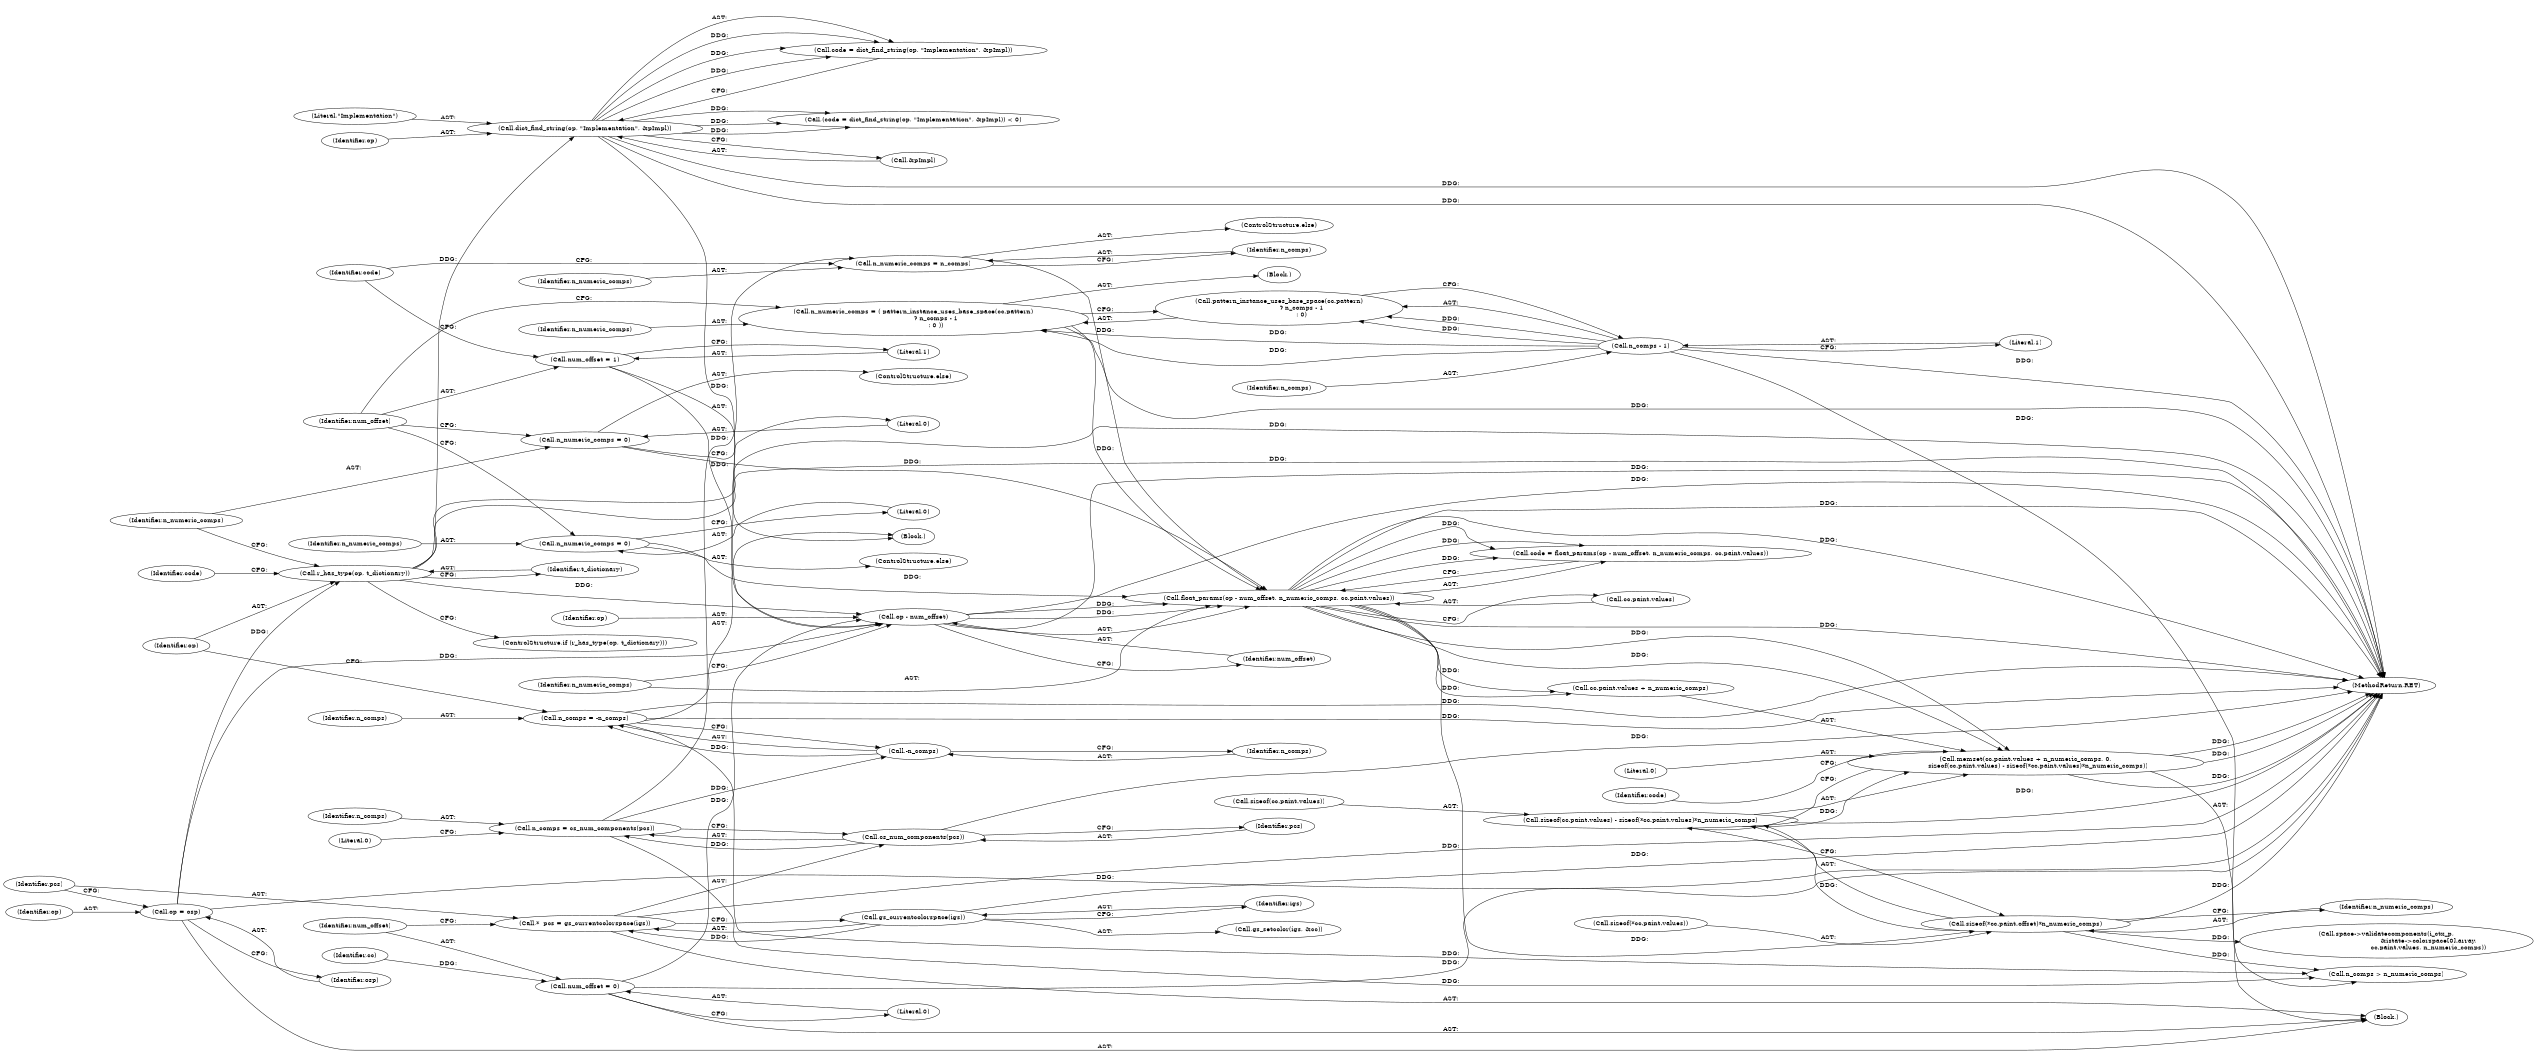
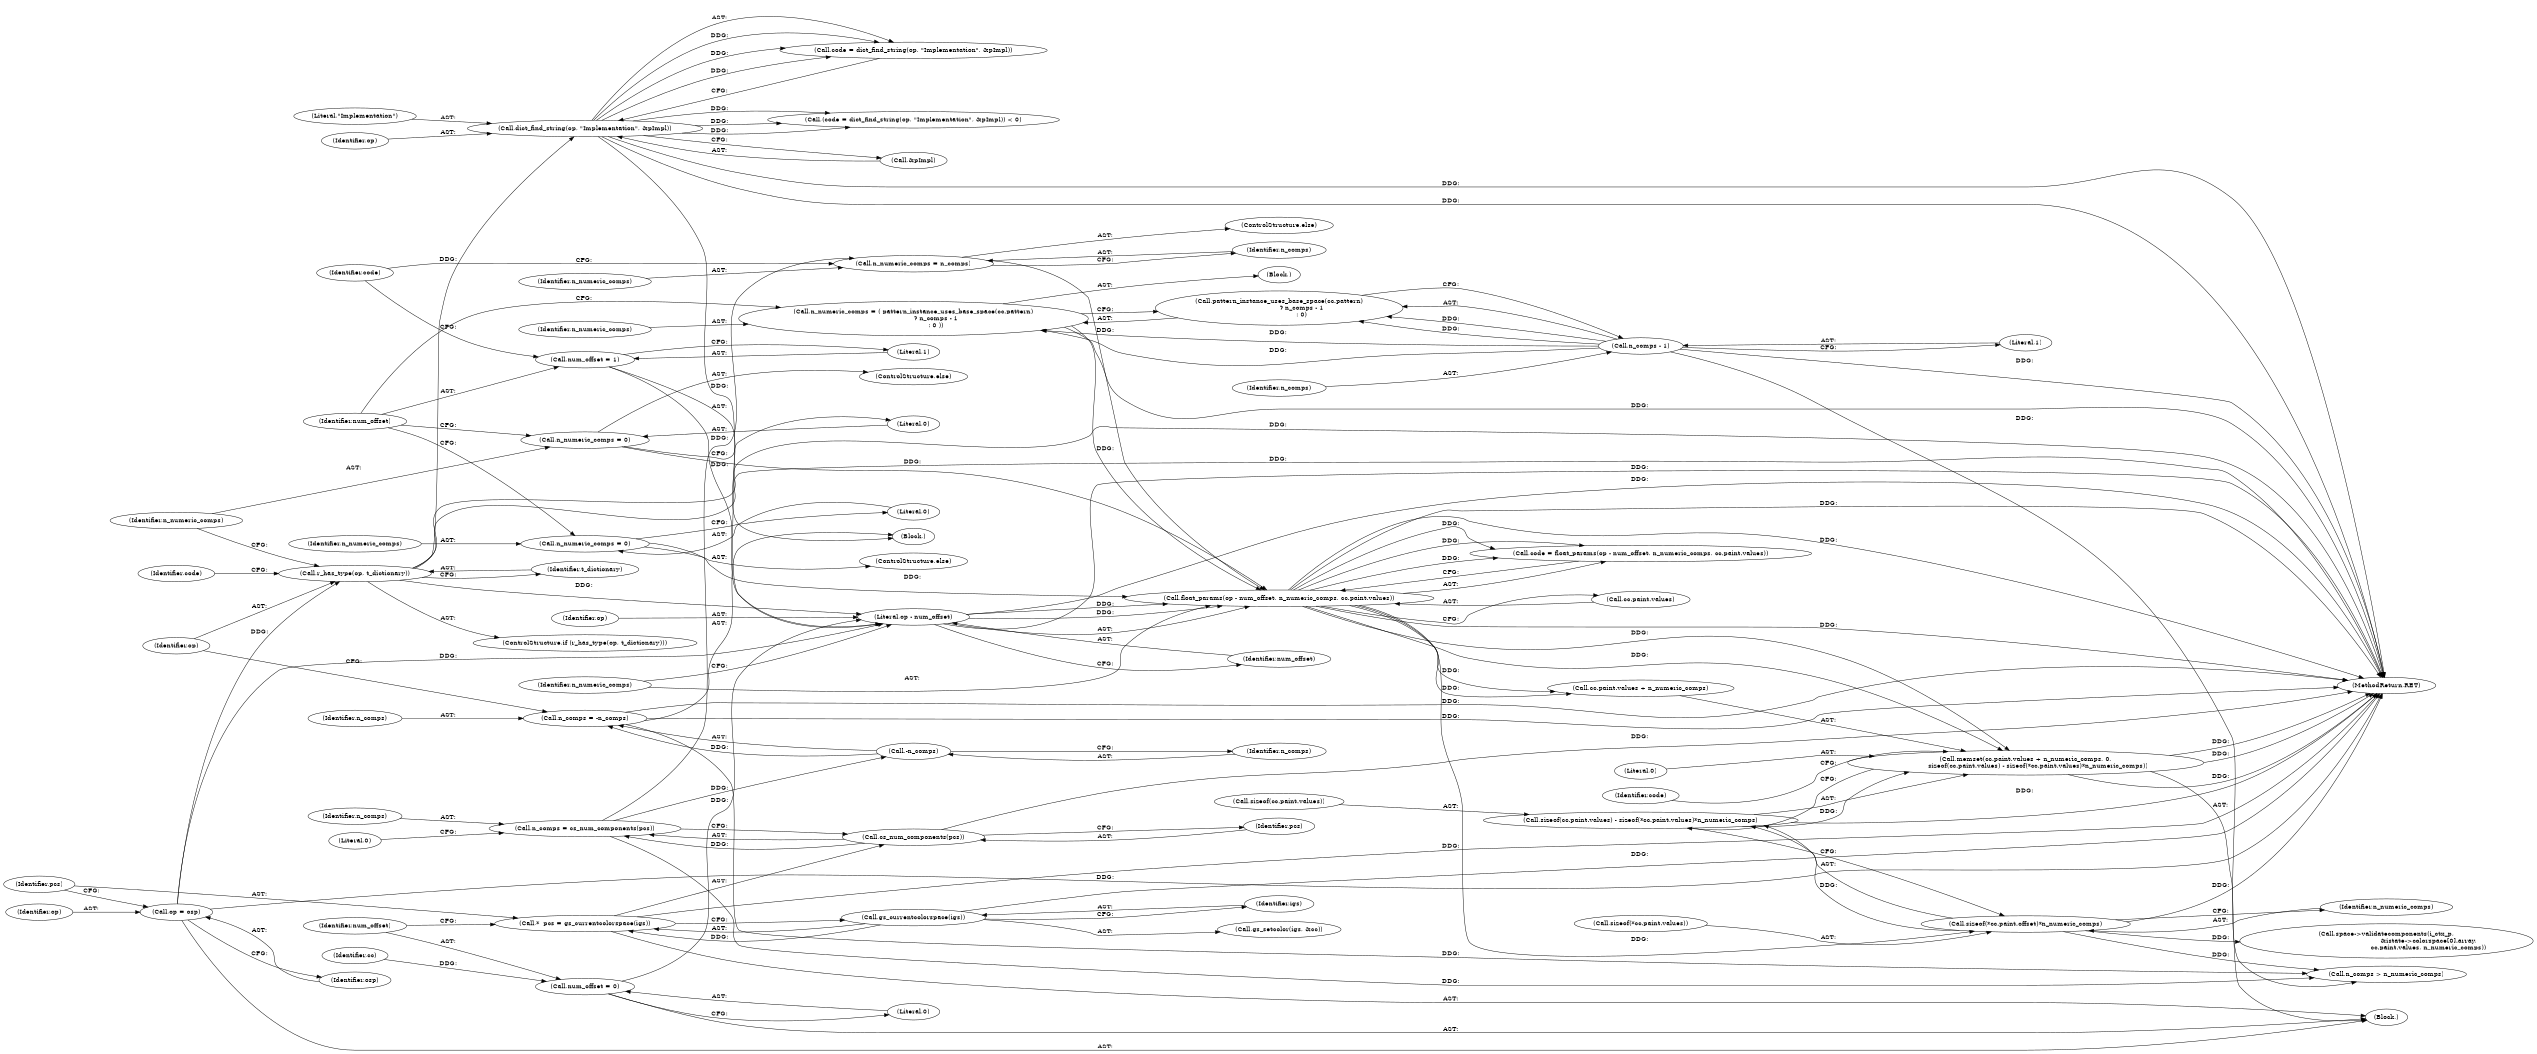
  digraph {
    rankdir=LR
    n1 [label="(Call,sizeof(cc.paint.values) - sizeof(*cc.paint.values)*n_numeric_comps)"]
    n2 [label="(Call,sizeof(*cc.paint.offset)*n_numeric_comps)"]
    n3 [label="(Call,memset(cc.paint.values + n_numeric_comps, 0,\n            sizeof(cc.paint.values) - sizeof(*cc.paint.values)*n_numeric_comps))"]
    n4 [label="(MethodReturn,RET)"]
    n5 [label="(Call,space->validatecomponents(i_ctx_p,\n                                         &istate->colorspace[0].array,\n                                         cc.paint.values, n_numeric_comps))"]
    n6 [label="(Identifier,n_numeric_comps)"]
    n7 [label="(Call,n_comps > n_numeric_comps)"]
    n8 [label="(Block,)"]
    n9 [label="(Call,float_params(op - num_offset, n_numeric_comps, cc.paint.values))"]
    n10 [label="(Call,cc.paint.values)"]
    n11 [label="(Call,code = float_params(op - num_offset, n_numeric_comps, cc.paint.values))"]
    n12 [label="(Call,cc.paint.values + n_numeric_comps)"]
-   n13 [label="(Call,op - num_offset)"]
+   n13 [label="(Literal,op - num_offset)"]
    n14 [label="(Identifier,num_offset)"]
    n15 [label="(Call,dict_find_string(op, \"Implementation\", &pImpl))"]
    n16 [label="(Call,code = dict_find_string(op, \"Implementation\", &pImpl))"]
    n17 [label="(Call,(code = dict_find_string(op, \"Implementation\", &pImpl)) < 0)"]
    n18 [label="(Call,&pImpl)"]
    n19 [label="(Call,r_has_type(op, t_dictionary))"]
    n20 [label="(ControlStructure,if (r_has_type(op, t_dictionary)))"]
    n21 [label="(Identifier,t_dictionary)"]
    n22 [label="(Call,op = osp)"]
    n23 [label="(Identifier,osp)"]
    n24 [label="(Call,num_offset = 1)"]
    n25 [label="(Block,)"]
    n26 [label="(Literal,1)"]
    n27 [label="(Call,num_offset = 0)"]
    n28 [label="(Literal,0)"]
    n29 [label="(Call,n_numeric_comps = ( pattern_instance_uses_base_space(cc.pattern)\n                      ? n_comps - 1\n                      : 0 ))"]
    n30 [label="(Call,pattern_instance_uses_base_space(cc.pattern)\n                      ? n_comps - 1\n                      : 0)"]
    n31 [label="(Block,)"]
    n32 [label="(Call,n_comps - 1)"]
    n33 [label="(Literal,1)"]
    n34 [label="(Call,n_comps = -n_comps)"]
    n35 [label="(Call,-n_comps)"]
    n36 [label="(Identifier,n_comps)"]
    n37 [label="(Call,n_comps = cs_num_components(pcs))"]
    n38 [label="(Call,cs_num_components(pcs))"]
    n39 [label="(Call,n_numeric_comps = n_comps)"]
    n40 [label="(Identifier,pcs)"]
    n41 [label="(ControlStructure,else)"]
    n42 [label="(Identifier,n_comps)"]
    n43 [label="(Call,*  pcs = gs_currentcolorspace(igs))"]
    n44 [label="(Call,gs_currentcolorspace(igs))"]
    n45 [label="(Call,gs_setcolor(igs, &cc))"]
    n46 [label="(Identifier,igs)"]
    n47 [label="(Call,n_numeric_comps = 0)"]
    n48 [label="(ControlStructure,else)"]
    n49 [label="(Literal,0)"]
    n50 [label="(Call,n_numeric_comps = 0)"]
    n51 [label="(ControlStructure,else)"]
    n52 [label="(Literal,0)"]
    n53 [label="(Literal,0)"]
    n54 [label="(Identifier,num_offset)"]
    n55 [label="(Identifier,n_numeric_comps)"]
    n56 [label="(Identifier,n_numeric_comps)"]
    n57 [label="(Identifier,n_numeric_comps)"]
    n58 [label="(Identifier,n_comps)"]
    n59 [label="(Identifier,n_numeric_comps)"]
    n60 [label="(Literal,0)"]
    n61 [label="(Call,sizeof(cc.paint.values))"]
    n62 [label="(Identifier,op)"]
    n63 [label="(Identifier,code)"]
    n64 [label="(Identifier,num_offset)"]
    n65 [label="(Identifier,code)"]
    n66 [label="(Identifier,op)"]
    n67 [label="(Identifier,n_comps)"]
    n68 [label="(Call,sizeof(*cc.paint.values))"]
    n69 [label="(Identifier,cc)"]
    n70 [label="(Identifier,pcs)"]
    n71 [label="(Identifier,n_comps)"]
    n72 [label="(Identifier,op)"]
    n73 [label="(Identifier,n_numeric_comps)"]
    n74 [label="(Identifier,code)"]
    n75 [label="(Literal,\"Implementation\")"]
    n76 [label="(Identifier,op)"]
    n1 -> n2 [label="CFG: "]
    n1 -> n3 [label="AST: "]
    n1 -> n3 [label="DDG: "]
    n1 -> n4 [label="DDG: "]
    n2 -> n1 [label="AST: "]
    n2 -> n1 [label="DDG: "]
    n2 -> n4 [label="DDG: "]
    n2 -> n5 [label="DDG: "]
    n2 -> n6 [label="CFG: "]
    n2 -> n7 [label="DDG: "]
    n3 -> n1 [label="CFG: "]
    n3 -> n4 [label="DDG: "]
    n3 -> n4 [label="DDG: "]
    n3 -> n4 [label="DDG: "]
    n3 -> n8 [label="AST: "]
    n6 -> n2 [label="AST: "]
    n9 -> n2 [label="DDG: "]
    n9 -> n3 [label="DDG: "]
    n9 -> n3 [label="DDG: "]
    n9 -> n4 [label="DDG: "]
    n9 -> n4 [label="DDG: "]
    n9 -> n4 [label="DDG: "]
    n9 -> n10 [label="CFG: "]
    n9 -> n11 [label="AST: "]
    n9 -> n11 [label="DDG: "]
    n9 -> n11 [label="DDG: "]
    n9 -> n11 [label="DDG: "]
    n9 -> n12 [label="DDG: "]
    n9 -> n12 [label="DDG: "]
    n10 -> n9 [label="AST: "]
    n11 -> n9 [label="CFG: "]
    n12 -> n3 [label="AST: "]
    n13 -> n4 [label="DDG: "]
    n13 -> n4 [label="DDG: "]
    n13 -> n9 [label="AST: "]
    n13 -> n9 [label="DDG: "]
    n13 -> n9 [label="DDG: "]
    n13 -> n14 [label="CFG: "]
    n14 -> n13 [label="AST: "]
    n15 -> n4 [label="DDG: "]
    n15 -> n4 [label="DDG: "]
    n15 -> n13 [label="DDG: "]
    n15 -> n16 [label="AST: "]
    n15 -> n16 [label="DDG: "]
    n15 -> n16 [label="DDG: "]
    n15 -> n16 [label="DDG: "]
    n15 -> n17 [label="DDG: "]
    n15 -> n17 [label="DDG: "]
    n15 -> n17 [label="DDG: "]
    n15 -> n18 [label="CFG: "]
    n16 -> n15 [label="CFG: "]
    n18 -> n15 [label="AST: "]
    n19 -> n4 [label="DDG: "]
    n19 -> n4 [label="DDG: "]
    n19 -> n13 [label="DDG: "]
    n19 -> n15 [label="DDG: "]
-   n19 -> n20 [label="CFG: "]
+   n19 -> n20 [label="AST: "]
    n19 -> n21 [label="CFG: "]
    n21 -> n19 [label="AST: "]
    n22 -> n4 [label="DDG: "]
    n22 -> n8 [label="AST: "]
    n22 -> n13 [label="DDG: "]
    n22 -> n19 [label="DDG: "]
    n22 -> n23 [label="CFG: "]
    n23 -> n22 [label="AST: "]
    n24 -> n13 [label="DDG: "]
    n24 -> n25 [label="AST: "]
    n24 -> n26 [label="CFG: "]
    n26 -> n24 [label="AST: "]
-   n27 -> n4 [label="DDG: "]
    n27 -> n8 [label="AST: "]
    n27 -> n13 [label="DDG: "]
    n27 -> n28 [label="CFG: "]
    n28 -> n27 [label="AST: "]
    n29 -> n4 [label="DDG: "]
    n29 -> n9 [label="DDG: "]
    n29 -> n30 [label="CFG: "]
    n29 -> n31 [label="AST: "]
    n30 -> n29 [label="AST: "]
    n30 -> n32 [label="CFG: "]
    n32 -> n4 [label="DDG: "]
    n32 -> n7 [label="DDG: "]
    n32 -> n29 [label="DDG: "]
    n32 -> n29 [label="DDG: "]
    n32 -> n30 [label="AST: "]
    n32 -> n30 [label="DDG: "]
    n32 -> n30 [label="DDG: "]
    n32 -> n33 [label="CFG: "]
    n33 -> n32 [label="AST: "]
    n34 -> n4 [label="DDG: "]
    n34 -> n4 [label="DDG: "]
    n34 -> n7 [label="DDG: "]
    n34 -> n25 [label="AST: "]
-   n34 -> n35 [label="CFG: "]
    n35 -> n34 [label="AST: "]
    n35 -> n34 [label="DDG: "]
    n35 -> n36 [label="CFG: "]
    n36 -> n35 [label="AST: "]
    n37 -> n7 [label="DDG: "]
    n37 -> n35 [label="DDG: "]
    n37 -> n38 [label="CFG: "]
    n37 -> n39 [label="DDG: "]
    n38 -> n4 [label="DDG: "]
    n38 -> n37 [label="AST: "]
    n38 -> n37 [label="DDG: "]
    n38 -> n40 [label="CFG: "]
    n39 -> n9 [label="DDG: "]
    n39 -> n41 [label="AST: "]
    n39 -> n42 [label="CFG: "]
    n40 -> n38 [label="AST: "]
    n42 -> n39 [label="AST: "]
    n43 -> n4 [label="DDG: "]
    n43 -> n8 [label="AST: "]
    n43 -> n38 [label="AST: "]
    n43 -> n44 [label="CFG: "]
    n44 -> n4 [label="DDG: "]
    n44 -> n43 [label="AST: "]
    n44 -> n43 [label="DDG: "]
    n44 -> n45 [label="AST: "]
    n44 -> n46 [label="CFG: "]
    n46 -> n44 [label="AST: "]
    n47 -> n9 [label="DDG: "]
    n47 -> n48 [label="AST: "]
    n47 -> n49 [label="CFG: "]
    n49 -> n47 [label="AST: "]
    n50 -> n9 [label="DDG: "]
    n50 -> n51 [label="AST: "]
    n50 -> n52 [label="CFG: "]
    n52 -> n50 [label="AST: "]
    n53 -> n37 [label="CFG: "]
    n54 -> n24 [label="AST: "]
    n54 -> n29 [label="CFG: "]
    n54 -> n47 [label="CFG: "]
    n54 -> n50 [label="CFG: "]
    n55 -> n29 [label="AST: "]
    n56 -> n19 [label="CFG: "]
    n56 -> n50 [label="AST: "]
    n57 -> n9 [label="AST: "]
    n57 -> n13 [label="CFG: "]
    n58 -> n34 [label="AST: "]
    n59 -> n39 [label="AST: "]
    n60 -> n3 [label="AST: "]
    n61 -> n1 [label="AST: "]
    n62 -> n19 [label="AST: "]
    n62 -> n34 [label="CFG: "]
    n63 -> n19 [label="CFG: "]
    n64 -> n27 [label="AST: "]
    n64 -> n43 [label="CFG: "]
    n65 -> n24 [label="CFG: "]
    n65 -> n39 [label="CFG: "]
    n66 -> n22 [label="AST: "]
    n67 -> n32 [label="AST: "]
    n68 -> n2 [label="AST: "]
    n69 -> n27 [label="DDG: "]
    n70 -> n22 [label="CFG: "]
    n70 -> n43 [label="AST: "]
    n71 -> n37 [label="AST: "]
    n72 -> n15 [label="AST: "]
    n73 -> n47 [label="AST: "]
    n74 -> n3 [label="CFG: "]
    n75 -> n15 [label="AST: "]
    n76 -> n13 [label="AST: "]
  }
